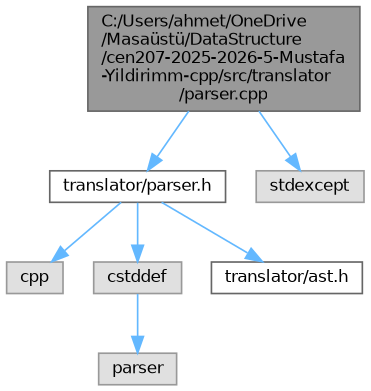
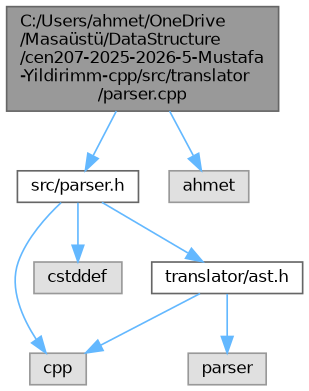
  digraph {
    node [color=grey60 fillcolor="#E0E0E0" fontname=Helvetica fontsize=10 shape=box style=filled]
    edge [color=steelblue1 fontname=Helvetica fontsize=10 labelfontname=Helvetica labelfontsize=10 style=solid]
    n1 [color=gray40 fillcolor=grey60 fontcolor=black height=0.2 label="C:/Users/ahmet/OneDrive\l/Masaüstü/DataStructure\l/cen207-2025-2026-5-Mustafa\l-Yildirimm-cpp/src/translator\l/parser.cpp" width=0.4]
-   n2 [color=grey40 fillcolor=white height=0.2 label="translator/parser.h" width=0.4]
-   n3 [height=0.2 label=stdexcept width=0.4]
+   n2 [color=grey40 fillcolor=white height=0.2 label="src/parser.h" width=0.4]
+   n3 [height=0.2 label=ahmet width=0.4]
    n4 [height=0.2 label=cpp width=0.4]
    n5 [height=0.2 label=cstddef width=0.4]
    n6 [color=grey40 fillcolor=white height=0.2 label="translator/ast.h" width=0.4]
    n7 [height=0.2 label=parser width=0.4]
    n1 -> n2
    n1 -> n3
    n2 -> n4
    n2 -> n5
    n2 -> n6
-   n5 -> n7
+   n6 -> n4
+   n6 -> n7
  }
